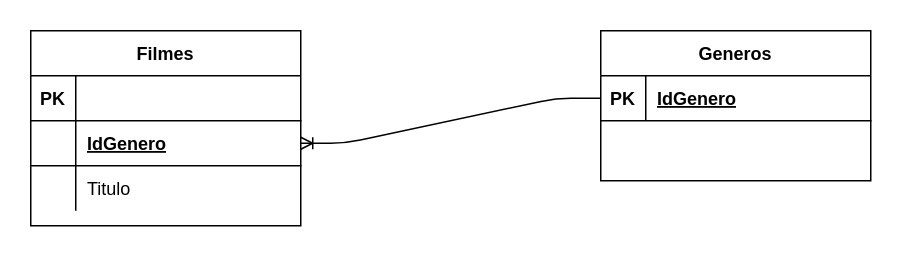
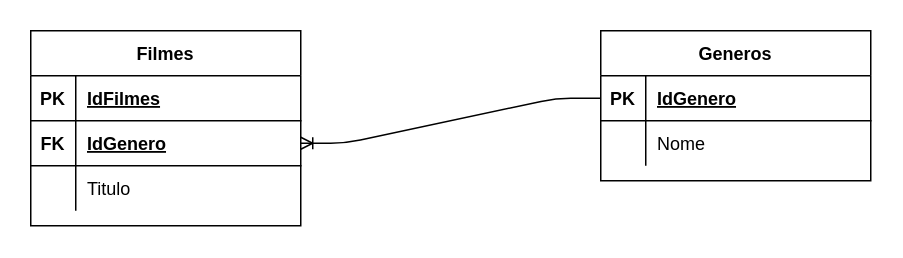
  <mxCell id="0" />
  <mxCell id="1" parent="0" />
  <mxCell id="2" value="Filmes" style="shape=table;startSize=30;container=1;collapsible=1;childLayout=tableLayout;fixedRows=1;rowLines=0;fontStyle=1;align=center;resizeLast=1;" vertex="1" parent="1"><mxGeometry x="20" y="20" width="180" height="130" as="geometry" /></mxCell>
  <mxCell id="3" value="" style="shape=partialRectangle;collapsible=0;dropTarget=0;pointerEvents=0;fillColor=none;top=0;left=0;bottom=1;right=0;points=[[0,0.5],[1,0.5]];portConstraint=eastwest;" vertex="1" parent="2"><mxGeometry y="30" width="180" height="30" as="geometry" /></mxCell>
  <mxCell id="4" value="PK" style="shape=partialRectangle;connectable=0;fillColor=none;top=0;left=0;bottom=0;right=0;fontStyle=1;overflow=hidden;" vertex="1" parent="3"><mxGeometry width="30" height="30" as="geometry" /></mxCell>
+ <mxCell id="5" value="IdFilmes" style="shape=partialRectangle;connectable=0;fillColor=none;top=0;left=0;bottom=0;right=0;align=left;spacingLeft=6;fontStyle=5;overflow=hidden;" vertex="1" parent="3"><mxGeometry x="30" width="150" height="30" as="geometry" /></mxCell>
  <mxCell id="6" value="" style="shape=partialRectangle;collapsible=0;dropTarget=0;pointerEvents=0;fillColor=none;top=0;left=0;bottom=1;right=0;points=[[0,0.5],[1,0.5]];portConstraint=eastwest;" vertex="1" parent="2"><mxGeometry y="60" width="180" height="30" as="geometry" /></mxCell>
+ <mxCell id="7" value="FK" style="shape=partialRectangle;connectable=0;fillColor=none;top=0;left=0;bottom=0;right=0;fontStyle=1;overflow=hidden;" vertex="1" parent="6"><mxGeometry width="30" height="30" as="geometry" /></mxCell>
  <mxCell id="8" value="IdGenero" style="shape=partialRectangle;connectable=0;fillColor=none;top=0;left=0;bottom=0;right=0;align=left;spacingLeft=6;fontStyle=5;overflow=hidden;" vertex="1" parent="6"><mxGeometry x="30" width="150" height="30" as="geometry" /></mxCell>
  <mxCell id="9" value="" style="shape=partialRectangle;collapsible=0;dropTarget=0;pointerEvents=0;fillColor=none;top=0;left=0;bottom=0;right=0;points=[[0,0.5],[1,0.5]];portConstraint=eastwest;" vertex="1" parent="2"><mxGeometry y="90" width="180" height="30" as="geometry" /></mxCell>
  <mxCell id="10" value="" style="shape=partialRectangle;connectable=0;fillColor=none;top=0;left=0;bottom=0;right=0;editable=1;overflow=hidden;" vertex="1" parent="9"><mxGeometry width="30" height="30" as="geometry" /></mxCell>
  <mxCell id="11" value="Titulo" style="shape=partialRectangle;connectable=0;fillColor=none;top=0;left=0;bottom=0;right=0;align=left;spacingLeft=6;overflow=hidden;" vertex="1" parent="9"><mxGeometry x="30" width="150" height="30" as="geometry" /></mxCell>
  <mxCell id="12" value="Generos" style="shape=table;startSize=30;container=1;collapsible=1;childLayout=tableLayout;fixedRows=1;rowLines=0;fontStyle=1;align=center;resizeLast=1;" vertex="1" parent="1"><mxGeometry x="400" y="20" width="180" height="100" as="geometry" /></mxCell>
  <mxCell id="13" value="" style="shape=partialRectangle;collapsible=0;dropTarget=0;pointerEvents=0;fillColor=none;top=0;left=0;bottom=1;right=0;points=[[0,0.5],[1,0.5]];portConstraint=eastwest;" vertex="1" parent="12"><mxGeometry y="30" width="180" height="30" as="geometry" /></mxCell>
  <mxCell id="14" value="PK" style="shape=partialRectangle;connectable=0;fillColor=none;top=0;left=0;bottom=0;right=0;fontStyle=1;overflow=hidden;" vertex="1" parent="13"><mxGeometry width="30" height="30" as="geometry" /></mxCell>
  <mxCell id="15" value="IdGenero" style="shape=partialRectangle;connectable=0;fillColor=none;top=0;left=0;bottom=0;right=0;align=left;spacingLeft=6;fontStyle=5;overflow=hidden;" vertex="1" parent="13"><mxGeometry x="30" width="150" height="30" as="geometry" /></mxCell>
  <mxCell id="16" value="" style="shape=partialRectangle;collapsible=0;dropTarget=0;pointerEvents=0;fillColor=none;top=0;left=0;bottom=0;right=0;points=[[0,0.5],[1,0.5]];portConstraint=eastwest;" vertex="1" parent="12"><mxGeometry y="60" width="180" height="30" as="geometry" /></mxCell>
  <mxCell id="17" value="" style="shape=partialRectangle;connectable=0;fillColor=none;top=0;left=0;bottom=0;right=0;editable=1;overflow=hidden;" vertex="1" parent="16"><mxGeometry width="30" height="30" as="geometry" /></mxCell>
+ <mxCell id="18" value="Nome" style="shape=partialRectangle;connectable=0;fillColor=none;top=0;left=0;bottom=0;right=0;align=left;spacingLeft=6;overflow=hidden;" vertex="1" parent="16"><mxGeometry x="30" width="150" height="30" as="geometry" /></mxCell>
  <mxCell id="19" value="" style="edgeStyle=entityRelationEdgeStyle;fontSize=12;html=1;endArrow=ERoneToMany;entryX=1;entryY=0.5;entryDx=0;entryDy=0;exitX=0;exitY=0.5;exitDx=0;exitDy=0;" edge="1" parent="1" source="13" target="6"><mxGeometry width="100" height="100" relative="1" as="geometry"><mxPoint x="280" y="280" as="sourcePoint" /><mxPoint x="380" y="180" as="targetPoint" /></mxGeometry></mxCell>
